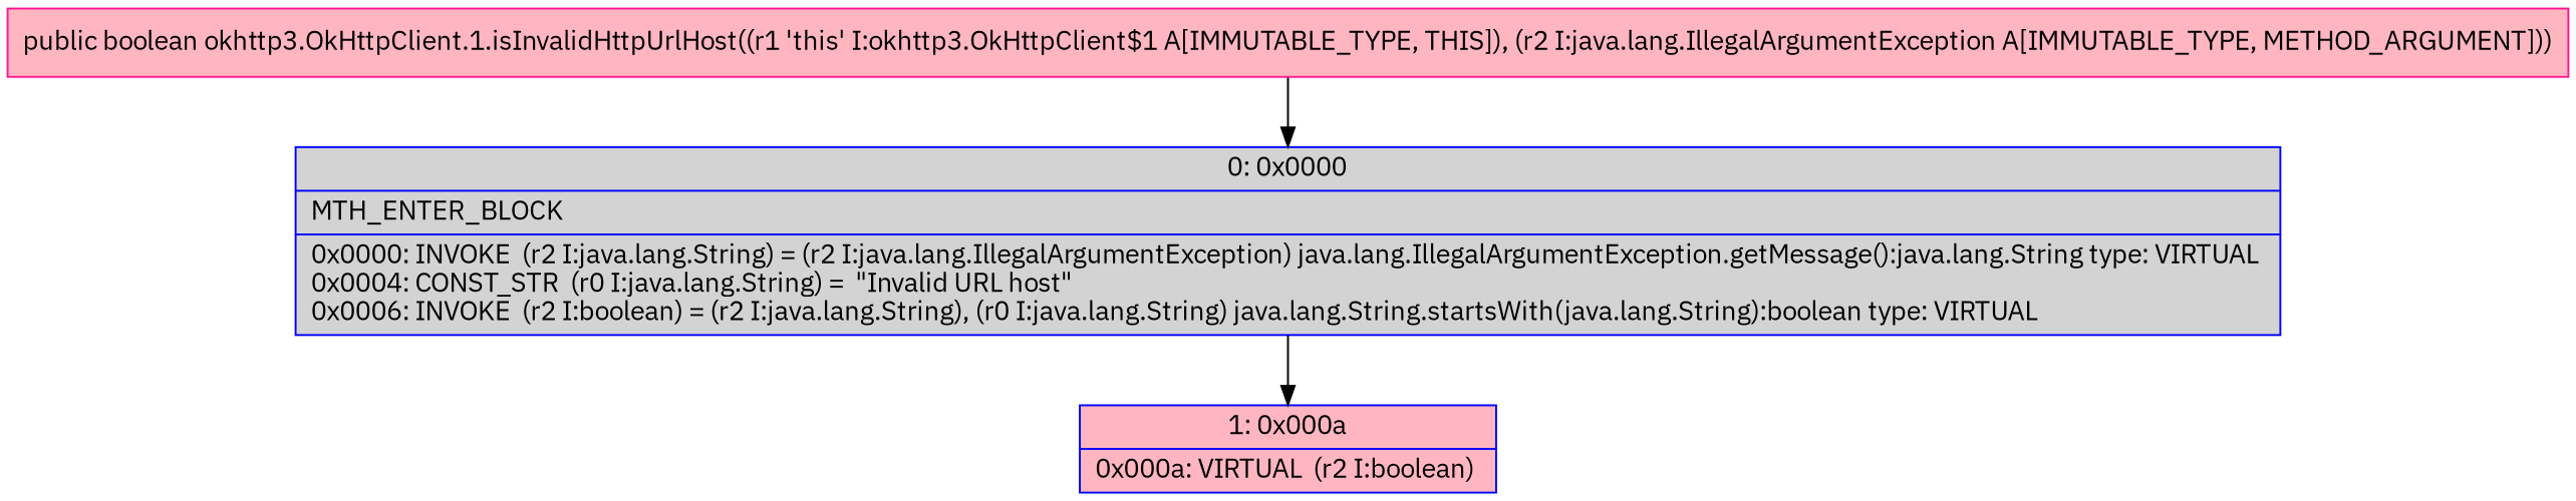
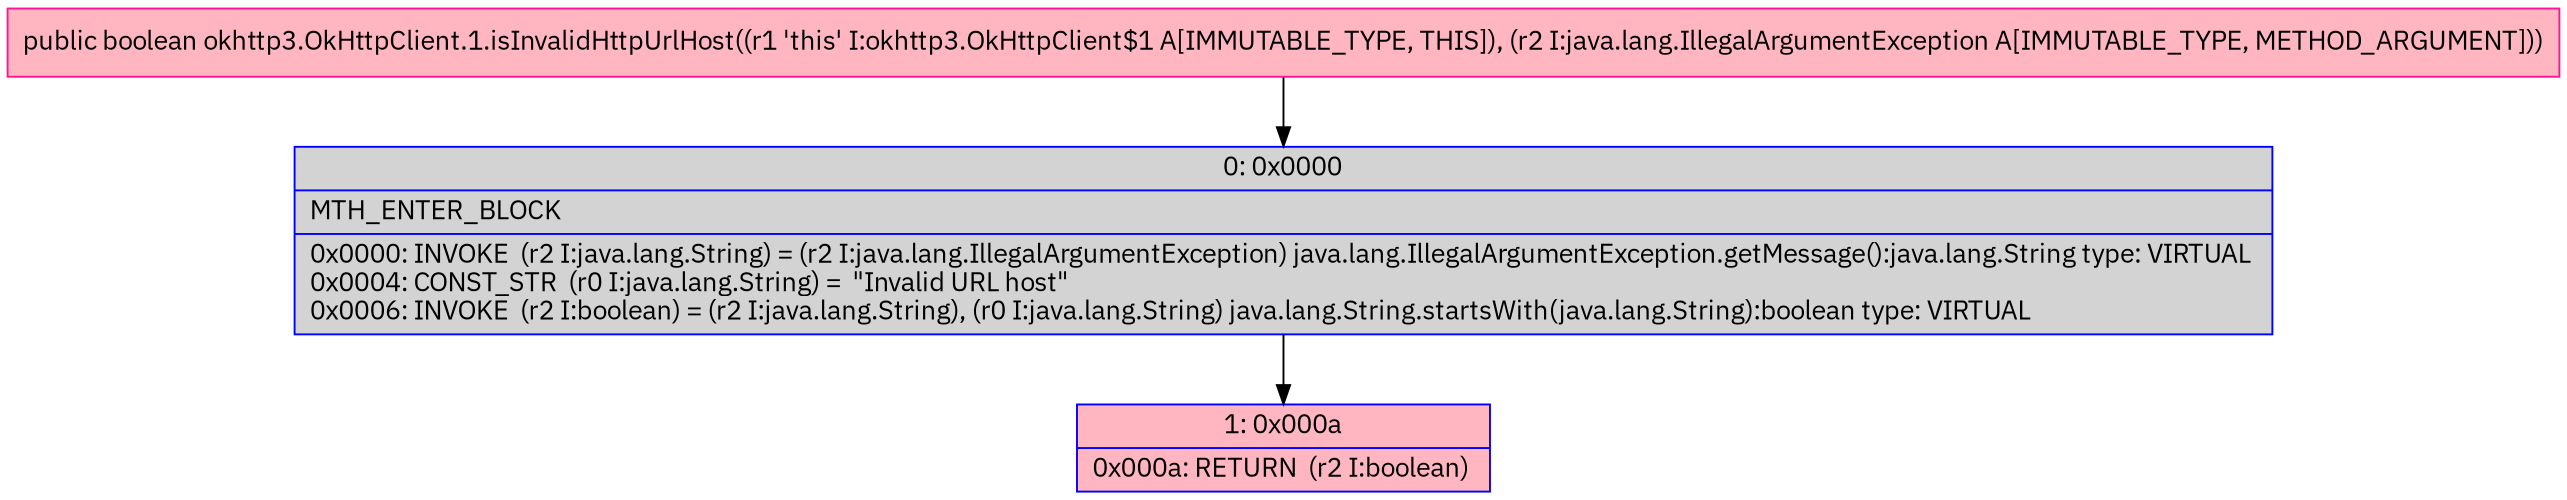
  digraph {
    fontname="IBM Plex Sans"
    node [shape=record style=filled fillcolor=lightpink color=blue fontname="IBM Plex Sans"]
    edge [fontname="IBM Plex Sans"]
    n1 [label="{0\:\ 0x0000|MTH_ENTER_BLOCK\l|0x0000: INVOKE  (r2 I:java.lang.String) = (r2 I:java.lang.IllegalArgumentException) java.lang.IllegalArgumentException.getMessage():java.lang.String type: VIRTUAL \l0x0004: CONST_STR  (r0 I:java.lang.String) =  \"Invalid URL host\" \l0x0006: INVOKE  (r2 I:boolean) = (r2 I:java.lang.String), (r0 I:java.lang.String) java.lang.String.startsWith(java.lang.String):boolean type: VIRTUAL \l}" fillcolor=lightgrey]
-   n2 [label="{1\:\ 0x000a|0x000a: VIRTUAL  (r2 I:boolean) \l}"]
+   n2 [label="{1\:\ 0x000a|0x000a: RETURN  (r2 I:boolean) \l}"]
    n3 [label="{public boolean okhttp3.OkHttpClient.1.isInvalidHttpUrlHost((r1 'this' I:okhttp3.OkHttpClient$1 A[IMMUTABLE_TYPE, THIS]), (r2 I:java.lang.IllegalArgumentException A[IMMUTABLE_TYPE, METHOD_ARGUMENT])) }" color=deeppink]
    n1 -> n2
    n3 -> n1
  }
